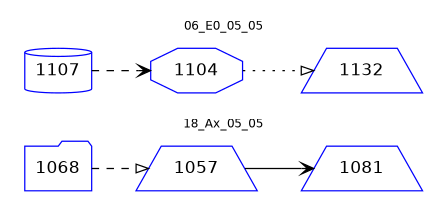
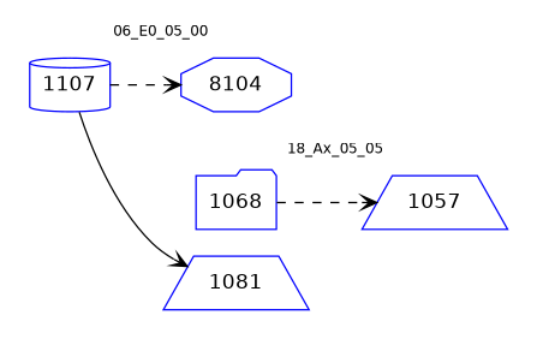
  digraph {
    fontname="DejaVu Sans"
    rankdir=LR
    node [color=blue fontname="DejaVu Sans" shape=trapezium]
    edge [arrowhead=onormal color=black fontname="DejaVu Sans" style=dashed]
    n1 [label=1068 shape=folder]
    n2 [label=1057]
    n3 [label=1081]
    n4 [label=1107 shape=cylinder]
-   n5 [label=1104 shape=octagon]
-   n6 [label=1132]
+   n5 [label=8104 shape=octagon]
    subgraph cluster_1 {
      color=white
      fontsize=10
      label="18_Ax_05_05"
      n1
      n2
      n3
    }
    subgraph cluster_2 {
      color=white
      fontsize=10
-     label="06_E0_05_05"
+     label="06_E0_05_00"
      n4
      n5
-     n6
    }
-   n1 -> n2
-   n2 -> n3 [arrowhead=vee style=solid]
+   n1 -> n2 [arrowhead=vee]
+   n4 -> n3 [arrowhead=vee style=solid]
    n4 -> n5 [arrowhead=vee]
-   n5 -> n6 [style=dotted]
  }
